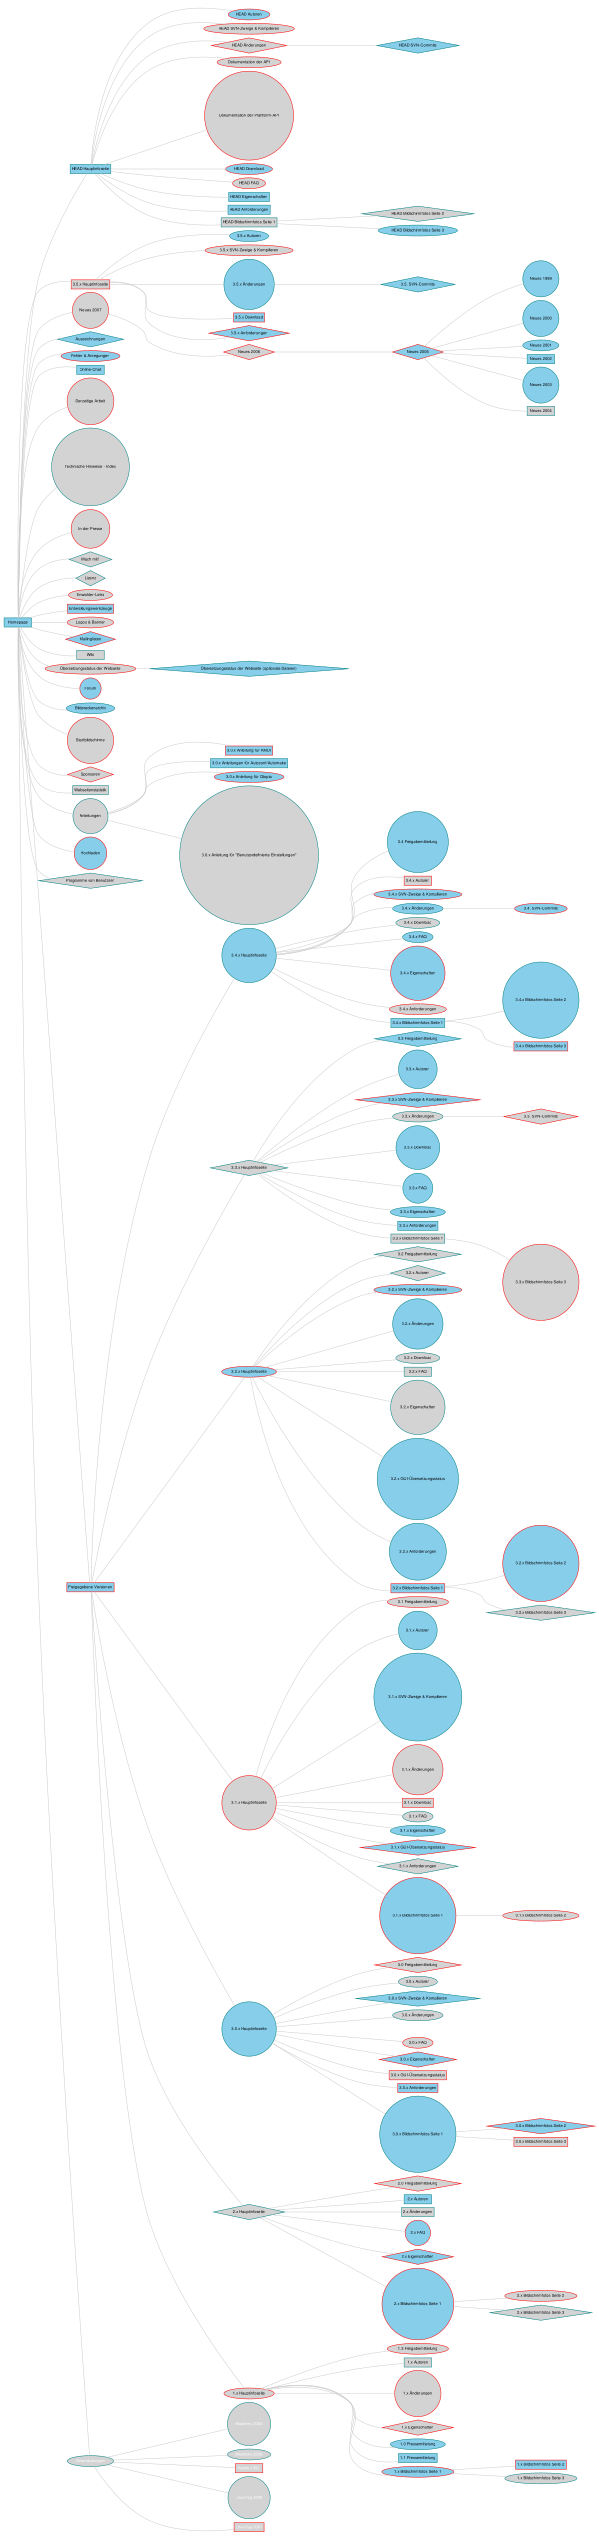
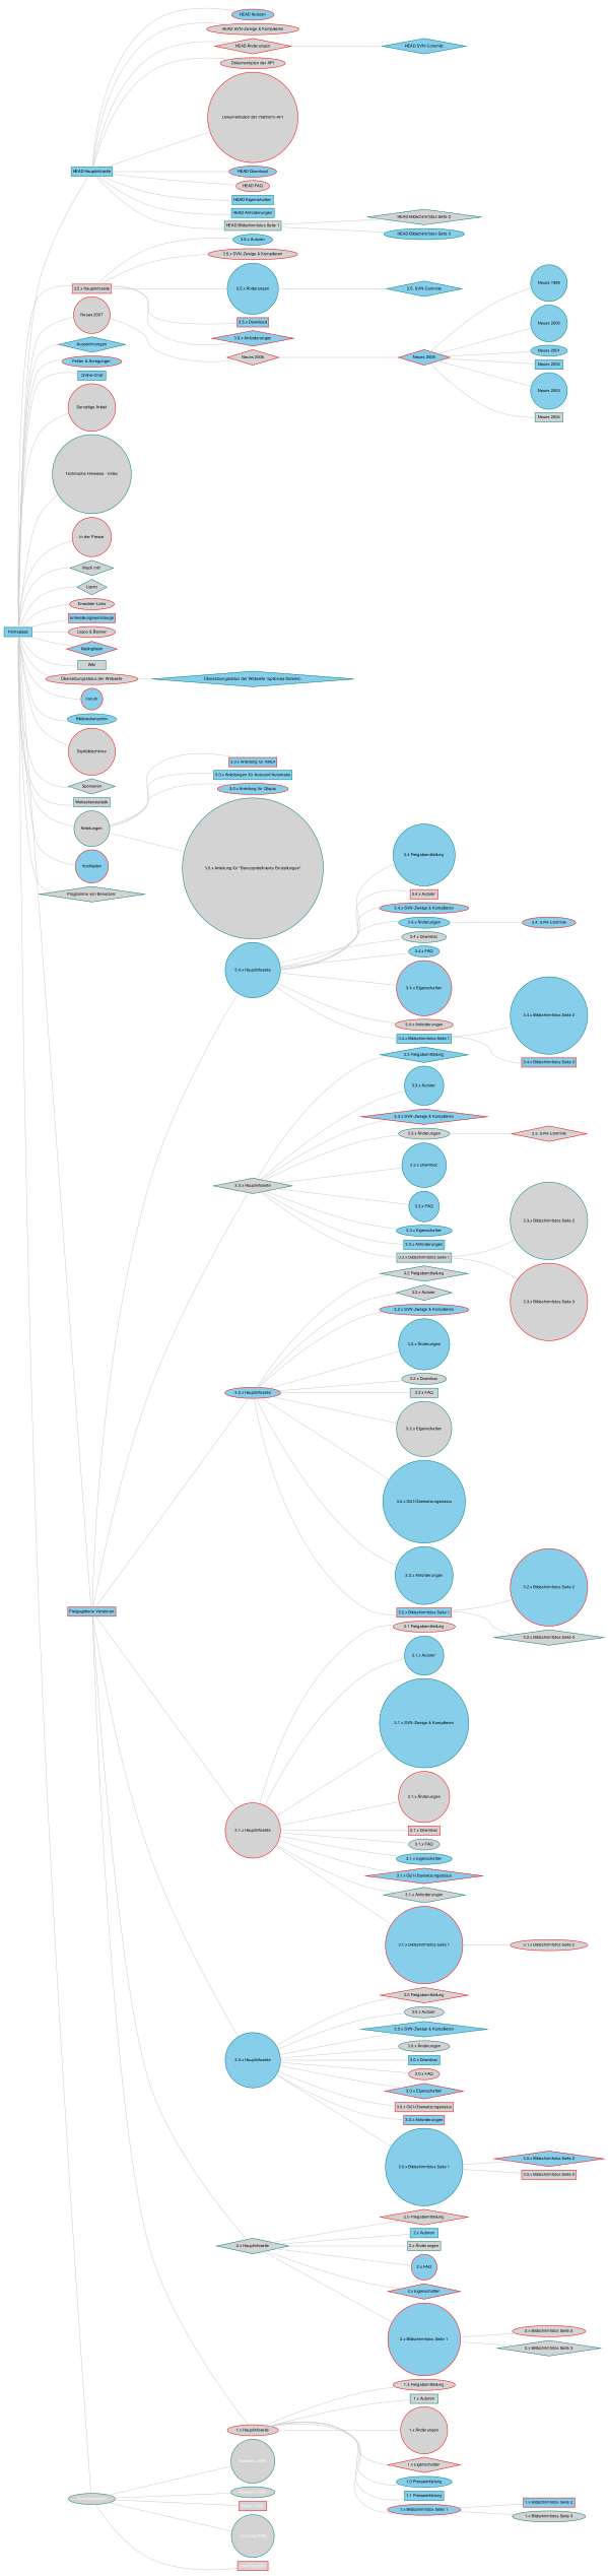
  digraph {
    nodesep=0.1
    rankdir=LR
    ranksep=0.2
    node [color=teal fillcolor=skyblue fontname=FreeSans fontsize=8 margin=0.04 shape=ellipse style=filled]
    edge [arrowhead=none color="#cccccc"]
    n1 [color=red height=0.25 label="HEAD Autoren"]
    n2 [height=0.25 label="HEAD Hauptinfoseite" shape=box]
    n3 [color=red fillcolor=lightgrey height=0.25 label="HEAD SVN-Zweige & Kompilieren"]
    n4 [color=red fillcolor=lightgrey height=0.25 label="HEAD Änderungen" shape=diamond]
    n5 [color=red fillcolor=lightgrey height=0.25 label="Dokumentation der API"]
    n6 [color=red fillcolor=lightgrey height=0.25 label="Dokumentation der Plattform-API" shape=circle]
    n7 [color=red height=0.25 label="HEAD Download"]
    n8 [color=red fillcolor=lightgrey height=0.25 label="HEAD FAQ"]
    n9 [height=0.25 label="HEAD Eigenschaften" shape=box]
    n10 [height=0.25 label="HEAD Anforderungen" shape=box]
    n11 [fillcolor=lightgrey height=0.25 label="HEAD Bildschirmfotos Seite 1" shape=box]
    n12 [height=0.25 label="HEAD SVN-Commits" shape=diamond]
    n13 [fillcolor=lightgrey height=0.25 label="HEAD Bildschirmfotos Seite 2" shape=diamond]
    n14 [height=0.25 label="HEAD Bildschirmfotos Seite 3"]
    n15 [height=0.25 label=Homepage shape=box]
    n16 [color=red fillcolor=lightgrey height=0.25 label="3.5.x Hauptinfoseite" shape=box]
    n17 [color=red fillcolor=lightgrey height=0.25 label="Neues 2007" shape=circle]
    n18 [height=0.25 label=Auszeichnungen shape=diamond]
    n19 [color=red height=0.25 label="Fehler & Anregungen"]
    n20 [height=0.25 label="Online-Chat" shape=box]
    n21 [color=red fillcolor=lightgrey height=0.25 label="Derzeitige Arbeit" shape=circle]
    n22 [fillcolor=lightgrey height=0.25 label="Technische Hinweise - Index" shape=circle]
    n23 [color=red fillcolor=lightgrey height=0.25 label="In der Presse" shape=circle]
    n24 [fillcolor=lightgrey height=0.25 label="Mach mit!" shape=diamond]
    n25 [fillcolor=lightgrey height=0.25 label=Lizenz shape=diamond]
    n26 [color=red fillcolor=lightgrey height=0.25 label="Enwickler-Links"]
    n27 [color=red height=0.25 label=Entwicklungswerkzeuge shape=box]
    n28 [color=red fillcolor=lightgrey height=0.25 label="Logos & Banner"]
    n29 [color=red height=0.25 label=Mailinglisten shape=diamond]
    n30 [fillcolor=lightgrey height=0.25 label=Wiki shape=box]
    n31 [color=red fillcolor=lightgrey height=0.25 label="Übersetzungsstatus der Webseite"]
    n32 [color=red height=0.25 label=Forum shape=circle]
    n33 [height=0.25 label=Bildereckenarchiv]
    n34 [color=red fillcolor=lightgrey height=0.25 label=Startbildschirme shape=circle]
-   n35 [color=red fillcolor=lightgrey height=0.25 label=Sponsoren shape=diamond]
+   n35 [fillcolor=lightgrey height=0.25 label=Sponsoren shape=diamond]
    n36 [fillcolor=lightgrey height=0.25 label=Webseitenstatistik shape=box]
    n37 [fillcolor=lightgrey height=0.25 label=Anleitungen shape=circle]
    n38 [color=red height=0.25 label=Hochladen shape=circle]
    n39 [fillcolor=lightgrey height=0.25 label="Programme von Benutzern" shape=diamond]
    n40 [color=red height=0.25 label="Freigegebene Versionen" shape=box]
    n41 [fillcolor=lightgrey fontcolor=white height=0.25 label=Veranstaltungen]
    n42 [height=0.25 label="3.5.x Autoren"]
    n43 [color=red fillcolor=lightgrey height=0.25 label="3.5.x SVN-Zweige & Kompilieren"]
    n44 [height=0.25 label="3.5.x Änderungen" shape=circle]
    n45 [color=red height=0.25 label="3.5.x Download" shape=box]
    n46 [color=red height=0.25 label="3.5.x Anforderungen" shape=diamond]
    n47 [color=red fillcolor=lightgrey height=0.25 label="Neues 2006" shape=diamond]
    n48 [height=0.25 label="Übersetzungsstatus der Webseite (optionale Dateien)" shape=diamond]
    n49 [color=red height=0.25 label="3.0.x Anleitung für KMDI" shape=box]
    n50 [height=0.25 label="3.0.x Anleitungen für Autoconf/Automake" shape=box]
    n51 [color=red height=0.25 label="3.0.x Anleitung für Qtopia"]
    n52 [fillcolor=lightgrey height=0.25 label="3.0.x Anleitung für \"Benutzerdefinierte Einstellungen\"" shape=circle]
    n53 [height=0.25 label="3.4.x Hauptinfoseite" shape=circle]
    n54 [fillcolor=lightgrey height=0.25 label="3.3.x Hauptinfoseite" shape=diamond]
    n55 [color=red height=0.25 label="3.2.x Hauptinfoseite"]
    n56 [color=red fillcolor=lightgrey height=0.25 label="3.1.x Hauptinfoseite" shape=circle]
    n57 [height=0.25 label="3.0.x Hauptinfoseite" shape=circle]
    n58 [fillcolor=lightgrey height=0.25 label="2.x Hauptinfoseite" shape=diamond]
    n59 [color=red fillcolor=lightgrey height=0.25 label="1.x Hauptinfoseite"]
    n60 [fillcolor=lightgrey fontcolor=white height=0.25 label="Akademy 2004" shape=circle]
    n61 [fillcolor=lightgrey fontcolor=white height=0.25 label="Akademy 2006"]
    n62 [color=red fillcolor=lightgrey fontcolor=white height=0.25 label="Kastle 2003" shape=box]
    n63 [fillcolor=lightgrey fontcolor=white height=0.25 label="LinuxTag 2000" shape=circle]
    n64 [color=red fillcolor=lightgrey fontcolor=white height=0.25 label="LinuxTag 2001" shape=box]
    n65 [height=0.25 label="3.5. SVN-Commits" shape=diamond]
    n66 [height=0.25 label="Neues 1999" shape=circle]
    n67 [color=red height=0.25 label="Neues 2005" shape=diamond]
    n68 [height=0.25 label="Neues 2000" shape=circle]
    n69 [height=0.25 label="Neues 2001"]
    n70 [height=0.25 label="Neues 2002" shape=box]
    n71 [height=0.25 label="Neues 2003" shape=circle]
    n72 [fillcolor=lightgrey height=0.25 label="Neues 2004" shape=box]
    n73 [height=0.25 label="3.4 Freigabemitteilung" shape=circle]
    n74 [color=red fillcolor=lightgrey height=0.25 label="3.4.x Autoren" shape=box]
    n75 [color=red height=0.25 label="3.4.x SVN-Zweige & Kompilieren"]
    n76 [height=0.25 label="3.4.x Änderungen"]
    n77 [fillcolor=lightgrey height=0.25 label="3.4.x Download"]
    n78 [height=0.25 label="3.4.x FAQ"]
    n79 [color=red height=0.25 label="3.4.x Eigenschaften" shape=circle]
    n80 [color=red fillcolor=lightgrey height=0.25 label="3.4.x Anforderungen"]
    n81 [height=0.25 label="3.4.x Bildschirmfotos Seite 1" shape=box]
    n82 [height=0.25 label="3.3 Freigabemitteilung" shape=diamond]
    n83 [height=0.25 label="3.3.x Autoren" shape=circle]
    n84 [color=red height=0.25 label="3.3.x SVN-Zweige & Kompilieren" shape=diamond]
    n85 [fillcolor=lightgrey height=0.25 label="3.3.x Änderungen"]
    n86 [height=0.25 label="3.3.x Download" shape=circle]
    n87 [height=0.25 label="3.3.x FAQ" shape=circle]
    n88 [height=0.25 label="3.3.x Eigenschaften"]
    n89 [height=0.25 label="3.3.x Anforderungen" shape=box]
    n90 [fillcolor=lightgrey height=0.25 label="3.3.x Bildschirmfotos Seite 1" shape=box]
    n91 [fillcolor=lightgrey height=0.25 label="3.2 Freigabemitteilung" shape=diamond]
    n92 [fillcolor=lightgrey height=0.25 label="3.2.x Autoren" shape=diamond]
    n93 [color=red height=0.25 label="3.2.x SVN-Zweige & Kompilieren"]
    n94 [height=0.25 label="3.2.x Änderungen" shape=circle]
    n95 [fillcolor=lightgrey height=0.25 label="3.2.x Download"]
    n96 [fillcolor=lightgrey height=0.25 label="3.2.x FAQ" shape=box]
    n97 [fillcolor=lightgrey height=0.25 label="3.2.x Eigenschaften" shape=circle]
    n98 [height=0.25 label="3.2.x GUI-Übersetzungsstatus" shape=circle]
    n99 [height=0.25 label="3.2.x Anforderungen" shape=circle]
    n100 [color=red height=0.25 label="3.2.x Bildschirmfotos Seite 1" shape=box]
    n101 [color=red fillcolor=lightgrey height=0.25 label="3.1 Freigabemitteilung"]
    n102 [height=0.25 label="3.1.x Autoren" shape=circle]
    n103 [height=0.25 label="3.1.x SVN-Zweige & Kompilieren" shape=circle]
    n104 [color=red fillcolor=lightgrey height=0.25 label="3.1.x Änderungen" shape=circle]
    n105 [color=red fillcolor=lightgrey height=0.25 label="3.1.x Download" shape=box]
    n106 [fillcolor=lightgrey height=0.25 label="3.1.x FAQ"]
    n107 [height=0.25 label="3.1.x Eigenschaften"]
    n108 [color=red height=0.25 label="3.1.x GUI-Übersetzungsstatus" shape=diamond]
    n109 [fillcolor=lightgrey height=0.25 label="3.1.x Anforderungen" shape=diamond]
    n110 [color=red height=0.25 label="3.1.x Bildschirmfotos Seite 1" shape=circle]
    n111 [color=red fillcolor=lightgrey height=0.25 label="3.0 Freigabemitteilung" shape=diamond]
    n112 [fillcolor=lightgrey height=0.25 label="3.0.x Autoren"]
    n113 [height=0.25 label="3.0.x SVN-Zweige & Kompilieren" shape=diamond]
    n114 [fillcolor=lightgrey height=0.25 label="3.0.x Änderungen"]
+   n115 [height=0.25 label="3.0.x Download" shape=box]
    n116 [color=red fillcolor=lightgrey height=0.25 label="3.0.x FAQ"]
    n117 [color=red height=0.25 label="3.0.x Eigenschaften" shape=diamond]
    n118 [color=red fillcolor=lightgrey height=0.25 label="3.0.x GUI-Übersetzungsstatus" shape=box]
    n119 [color=red height=0.25 label="3.0.x Anforderungen" shape=box]
    n120 [height=0.25 label="3.0.x Bildschirmfotos Seite 1" shape=circle]
    n121 [color=red fillcolor=lightgrey height=0.25 label="2.0 Freigabemitteilung" shape=diamond]
    n122 [height=0.25 label="2.x Autoren" shape=box]
    n123 [fillcolor=lightgrey height=0.25 label="2.x Änderungen" shape=box]
    n124 [color=red height=0.25 label="2.x FAQ" shape=circle]
    n125 [color=red height=0.25 label="2.x Eigenschaften" shape=diamond]
    n126 [color=red height=0.25 label="2.x Bildschirmfotos Seite 1" shape=circle]
    n127 [color=red fillcolor=lightgrey height=0.25 label="1.3 Freigabemitteilung"]
    n128 [fillcolor=lightgrey height=0.25 label="1.x Autoren" shape=box]
    n129 [color=red fillcolor=lightgrey height=0.25 label="1.x Änderungen" shape=circle]
    n130 [color=red fillcolor=lightgrey height=0.25 label="1.x Eigenschaften" shape=diamond]
    n131 [height=0.25 label="1.0 Pressemittelung"]
    n132 [height=0.25 label="1.1 Pressemittelung" shape=box]
    n133 [color=red height=0.25 label="1.x Bildschirmfotos Seite 1"]
    n134 [color=red height=0.25 label="3.4. SVN-Commits"]
    n135 [height=0.25 label="3.4.x Bildschirmfotos Seite 2" shape=circle]
    n136 [color=red height=0.25 label="3.4.x Bildschirmfotos Seite 3" shape=box]
    n137 [color=red fillcolor=lightgrey height=0.25 label="3.3. SVN-Commits" shape=diamond]
+   n138 [fillcolor=lightgrey height=0.25 label="3.3.x Bildschirmfotos Seite 2" shape=circle]
    n139 [color=red fillcolor=lightgrey height=0.25 label="3.3.x Bildschirmfotos Seite 3" shape=circle]
    n140 [color=red height=0.25 label="3.2.x Bildschirmfotos Seite 2" shape=circle]
    n141 [fillcolor=lightgrey height=0.25 label="3.2.x Bildschirmfotos Seite 3" shape=diamond]
    n142 [color=red fillcolor=lightgrey height=0.25 label="3.1.x Bildschirmfotos Seite 2"]
    n143 [color=red height=0.25 label="3.0.x Bildschirmfotos Seite 2" shape=diamond]
    n144 [color=red fillcolor=lightgrey height=0.25 label="3.0.x Bildschirmfotos Seite 3" shape=box]
    n145 [color=red fillcolor=lightgrey height=0.25 label="2.x Bildschirmfotos Seite 2"]
    n146 [fillcolor=lightgrey height=0.25 label="2.x Bildschirmfotos Seite 3" shape=diamond]
    n147 [color=red height=0.25 label="1.x Bildschirmfotos Seite 2" shape=box]
    n148 [fillcolor=lightgrey height=0.25 label="1.x Bildschirmfotos Seite 3"]
    n2 -> n1
    n2 -> n3
    n2 -> n4
    n2 -> n5
    n2 -> n6
    n2 -> n7
    n2 -> n8
    n2 -> n9
    n2 -> n10
    n2 -> n11
    n4 -> n12
    n11 -> n13
    n11 -> n14
    n15 -> n2
    n15 -> n16
    n15 -> n17
    n15 -> n18
    n15 -> n19
    n15 -> n20
    n15 -> n21
    n15 -> n22
    n15 -> n23
    n15 -> n24
    n15 -> n25
    n15 -> n26
    n15 -> n27
    n15 -> n28
    n15 -> n29
    n15 -> n30
    n15 -> n31
    n15 -> n32
    n15 -> n33
    n15 -> n34
    n15 -> n35
    n15 -> n36
    n15 -> n37
    n15 -> n38
    n15 -> n39
    n15 -> n40
    n15 -> n41
    n16 -> n42
    n16 -> n43
    n16 -> n44
    n16 -> n45
    n16 -> n46
    n17 -> n47
    n31 -> n48
    n37 -> n49
    n37 -> n50
    n37 -> n51
    n37 -> n52
    n40 -> n53
    n40 -> n54
    n40 -> n55
    n40 -> n56
    n40 -> n57
    n40 -> n58
    n40 -> n59
    n41 -> n60
    n41 -> n61
    n41 -> n62
    n41 -> n63
    n41 -> n64
    n44 -> n65
    n47 -> n67
    n53 -> n73
    n53 -> n74
    n53 -> n75
    n53 -> n76
    n53 -> n77
    n53 -> n78
    n53 -> n79
    n53 -> n80
    n53 -> n81
    n54 -> n82
    n54 -> n83
    n54 -> n84
    n54 -> n85
    n54 -> n86
    n54 -> n87
    n54 -> n88
    n54 -> n89
    n54 -> n90
    n55 -> n91
    n55 -> n92
    n55 -> n93
    n55 -> n94
    n55 -> n95
    n55 -> n96
    n55 -> n97
    n55 -> n98
    n55 -> n99
    n55 -> n100
    n56 -> n101
    n56 -> n102
    n56 -> n103
    n56 -> n104
    n56 -> n105
    n56 -> n106
    n56 -> n107
    n56 -> n108
    n56 -> n109
    n56 -> n110
    n57 -> n111
    n57 -> n112
    n57 -> n113
    n57 -> n114
+   n57 -> n115
    n57 -> n116
    n57 -> n117
    n57 -> n118
    n57 -> n119
    n57 -> n120
    n58 -> n121
    n58 -> n122
    n58 -> n123
    n58 -> n124
    n58 -> n125
    n58 -> n126
    n59 -> n127
    n59 -> n128
    n59 -> n129
    n59 -> n130
    n59 -> n131
    n59 -> n132
    n59 -> n133
    n67 -> n66
    n67 -> n68
    n67 -> n69
    n67 -> n70
    n67 -> n71
    n67 -> n72
    n76 -> n134
    n81 -> n135
    n81 -> n136
    n85 -> n137
+   n90 -> n138
    n90 -> n139
    n100 -> n140
    n100 -> n141
    n110 -> n142
    n120 -> n143
    n120 -> n144
    n126 -> n145
    n126 -> n146
    n133 -> n147
    n133 -> n148
  }
